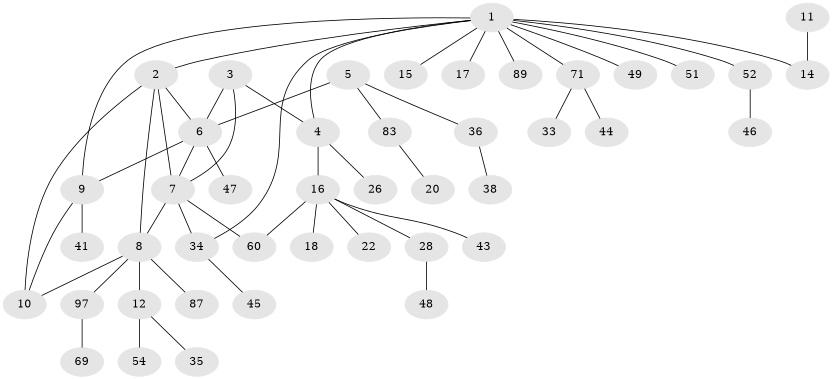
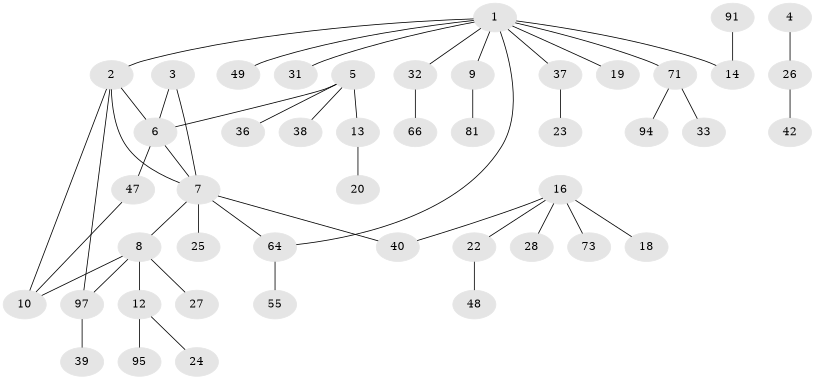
  graph {
    node [color=gray90 style=filled]
    1
    2
    4
    9
-   15
-   17
-   19 [label=89]
+   17 [label=37]
+   19
    n8 [label=71]
    n9 [label=49]
-   31 [label=51]
-   32 [label=52]
-   34
+   31
+   32
+   34 [label=64]
    14
    6
    7
    n16 [label=97]
    10
    16
    26
-   41
-   11
+   41 [label=81]
+   11 [label=91]
+   23
    33
-   44
-   46
-   45
+   44 [label=94]
+   46 [label=66]
+   45 [label=55]
    47
    8
-   40 [label=60]
-   39 [label=69]
+   25
+   40
+   39
    3
    18
    22
    28
-   43
+   43 [label=73]
+   42
    5
-   13 [label=83]
+   13
    36
    38
    20
    12
-   27 [label=87]
-   24 [label=54]
-   35
+   27
+   24
+   35 [label=95]
    48
    1 -- 2
-   1 -- 4
    1 -- 9
-   1 -- 15
    1 -- 17
    1 -- 19
    1 -- n8
    1 -- n9
    1 -- 31
    1 -- 32
    1 -- 34
    1 -- 14
    2 -- 6
    2 -- 7
-   2 -- 8
+   2 -- n16
    2 -- 10
-   4 -- 16
    4 -- 26
-   9 -- 10
+   47 -- 10
    9 -- 41
+   17 -- 23
    n8 -- 33
    n8 -- 44
    32 -- 46
    34 -- 45
-   6 -- 9
    6 -- 7
    6 -- 47
    7 -- 34
    7 -- 8
+   7 -- 25
    7 -- 40
    n16 -- 39
    16 -- 40
    16 -- 18
    16 -- 22
    16 -- 28
    16 -- 43
+   26 -- 42
    11 -- 14
    8 -- n16
    8 -- 10
    8 -- 12
    8 -- 27
-   3 -- 4
    3 -- 6
    3 -- 7
-   28 -- 48
+   22 -- 48
    5 -- 6
    5 -- 13
    5 -- 36
-   36 -- 38
+   5 -- 38
    13 -- 20
    12 -- 24
    12 -- 35
  }
